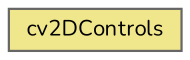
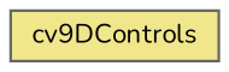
  digraph {
    rankdir=TB
    fontname=Nunito
-   n1 [color=grey40 fillcolor=khaki fontname=Nunito fontsize=10 height=0.2 label=cv2DControls shape=box style=filled width=0.4]
+   n1 [color=grey40 fillcolor=khaki fontname=Nunito fontsize=10 height=0.2 label=cv9DControls shape=box style=filled width=0.4]
  }
